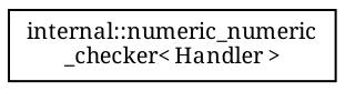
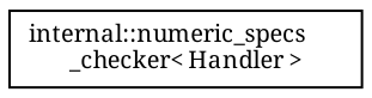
  digraph {
    rankdir=TB
    fontname="Noto Serif"
-   n1 [color=black fillcolor=white fontname="Noto Serif" fontsize=10 height=0.2 label="internal::numeric_numeric\l_checker\< Handler \>" shape=record style=filled width=0.4]
+   n1 [color=black fillcolor=white fontname="Noto Serif" fontsize=10 height=0.2 label="internal::numeric_specs\l_checker\< Handler \>" shape=record style=filled width=0.4]
  }
